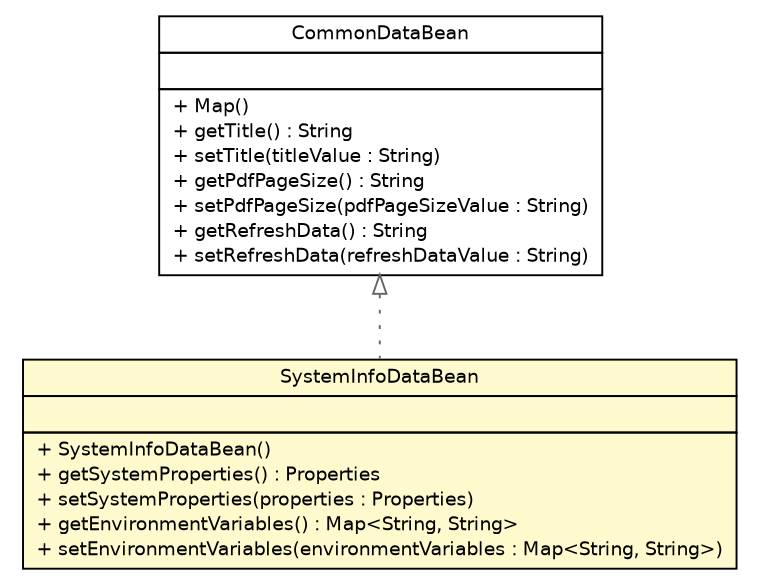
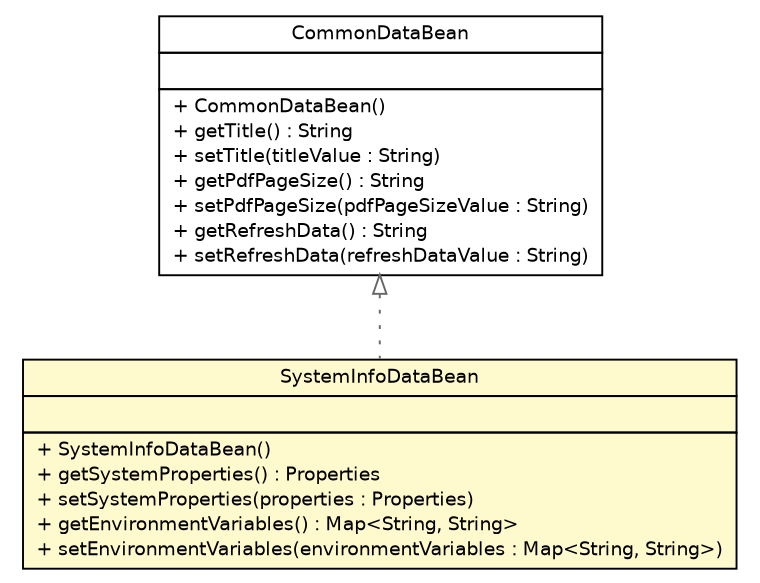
  digraph {
    nodesep=0.25
    ranksep=0.5
    node [fontcolor=black fontname=Helvetica fontsize=10.0 shape=plaintext]
    n1 [label=<<table title="com.github.mkolisnyk.cucumber.reporting.types.beans.SystemInfoDataBean" border="0" cellborder="1" cellspacing="0" cellpadding="2" port="p" bgcolor="lemonChiffon" href="./SystemInfoDataBean.html"> 		<tr><td><table border="0" cellspacing="0" cellpadding="1"> <tr><td align="center" balign="center"> SystemInfoDataBean </td></tr> 		</table></td></tr> 		<tr><td><table border="0" cellspacing="0" cellpadding="1"> <tr><td align="left" balign="left">  </td></tr> 		</table></td></tr> 		<tr><td><table border="0" cellspacing="0" cellpadding="1"> <tr><td align="left" balign="left"> + SystemInfoDataBean() </td></tr> <tr><td align="left" balign="left"> + getSystemProperties() : Properties </td></tr> <tr><td align="left" balign="left"> + setSystemProperties(properties : Properties) </td></tr> <tr><td align="left" balign="left"> + getEnvironmentVariables() : Map&lt;String, String&gt; </td></tr> <tr><td align="left" balign="left"> + setEnvironmentVariables(environmentVariables : Map&lt;String, String&gt;) </td></tr> 		</table></td></tr> 		</table>>]
-   n2 [label=<<table title="com.github.mkolisnyk.cucumber.reporting.types.beans.CommonDataBean" border="0" cellborder="1" cellspacing="0" cellpadding="2" port="p" href="./CommonDataBean.html"> 		<tr><td><table border="0" cellspacing="0" cellpadding="1"> <tr><td align="center" balign="center"> CommonDataBean </td></tr> 		</table></td></tr> 		<tr><td><table border="0" cellspacing="0" cellpadding="1"> <tr><td align="left" balign="left">  </td></tr> 		</table></td></tr> 		<tr><td><table border="0" cellspacing="0" cellpadding="1"> <tr><td align="left" balign="left"> + Map() </td></tr> <tr><td align="left" balign="left"> + getTitle() : String </td></tr> <tr><td align="left" balign="left"> + setTitle(titleValue : String) </td></tr> <tr><td align="left" balign="left"> + getPdfPageSize() : String </td></tr> <tr><td align="left" balign="left"> + setPdfPageSize(pdfPageSizeValue : String) </td></tr> <tr><td align="left" balign="left"> + getRefreshData() : String </td></tr> <tr><td align="left" balign="left"> + setRefreshData(refreshDataValue : String) </td></tr> 		</table></td></tr> 		</table>>]
+   n2 [label=<<table title="com.github.mkolisnyk.cucumber.reporting.types.beans.CommonDataBean" border="0" cellborder="1" cellspacing="0" cellpadding="2" port="p" href="./CommonDataBean.html"> 		<tr><td><table border="0" cellspacing="0" cellpadding="1"> <tr><td align="center" balign="center"> CommonDataBean </td></tr> 		</table></td></tr> 		<tr><td><table border="0" cellspacing="0" cellpadding="1"> <tr><td align="left" balign="left">  </td></tr> 		</table></td></tr> 		<tr><td><table border="0" cellspacing="0" cellpadding="1"> <tr><td align="left" balign="left"> + CommonDataBean() </td></tr> <tr><td align="left" balign="left"> + getTitle() : String </td></tr> <tr><td align="left" balign="left"> + setTitle(titleValue : String) </td></tr> <tr><td align="left" balign="left"> + getPdfPageSize() : String </td></tr> <tr><td align="left" balign="left"> + setPdfPageSize(pdfPageSizeValue : String) </td></tr> <tr><td align="left" balign="left"> + getRefreshData() : String </td></tr> <tr><td align="left" balign="left"> + setRefreshData(refreshDataValue : String) </td></tr> 		</table></td></tr> 		</table>>]
    n2 -> n1 [arrowtail=empty dir=back fontname=Helvetica fontsize=10 headport=p labelfontname=Helvetica labelfontsize=10 tailport=p color=gray40 style=dotted]
  }
